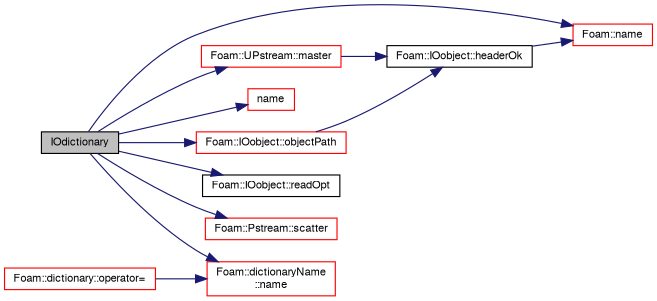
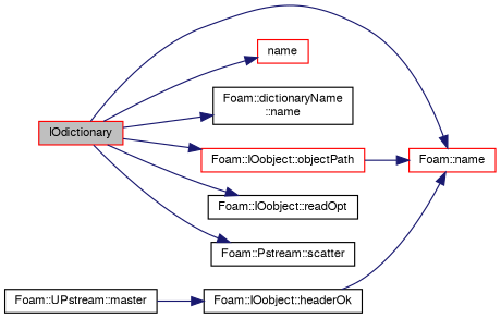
  digraph {
    rankdir=LR
    node [color=red fontname=FreeSans fontsize=10 shape=record]
    edge [color=midnightblue fontname=FreeSans fontsize=10 labelfontname=FreeSans labelfontsize=10 style=solid]
-   n1 [color=black fillcolor=grey75 fontcolor=black height=0.2 label=IOdictionary style=filled width=0.4]
+   n1 [fillcolor=grey75 fontcolor=black height=0.2 label=IOdictionary style=filled width=0.4]
    n2 [height=0.2 label="Foam::name" width=0.4]
-   n3 [height=0.2 label="Foam::UPstream::master" width=0.4]
+   n3 [color=black height=0.2 label="Foam::UPstream::master" width=0.4]
    n4 [height=0.2 label=name width=0.4]
-   n5 [height=0.2 label="Foam::dictionaryName\l::name" width=0.4]
+   n5 [color=black height=0.2 label="Foam::dictionaryName\l::name" width=0.4]
    n6 [height=0.2 label="Foam::IOobject::objectPath" width=0.4]
    n7 [color=black height=0.2 label="Foam::IOobject::readOpt" width=0.4]
-   n8 [height=0.2 label="Foam::Pstream::scatter" width=0.4]
+   n8 [color=black height=0.2 label="Foam::Pstream::scatter" width=0.4]
    n9 [color=black height=0.2 label="Foam::IOobject::headerOk" width=0.4]
-   n10 [height=0.2 label="Foam::dictionary::operator=" width=0.4]
    n1 -> n2
-   n1 -> n3
    n1 -> n4
    n1 -> n5
    n1 -> n6
    n1 -> n7
    n1 -> n8
    n3 -> n9
-   n6 -> n9
+   n6 -> n2
    n9 -> n2
-   n10 -> n5
  }
